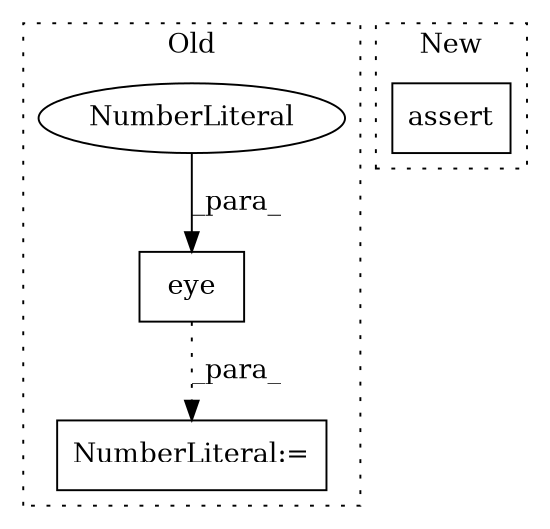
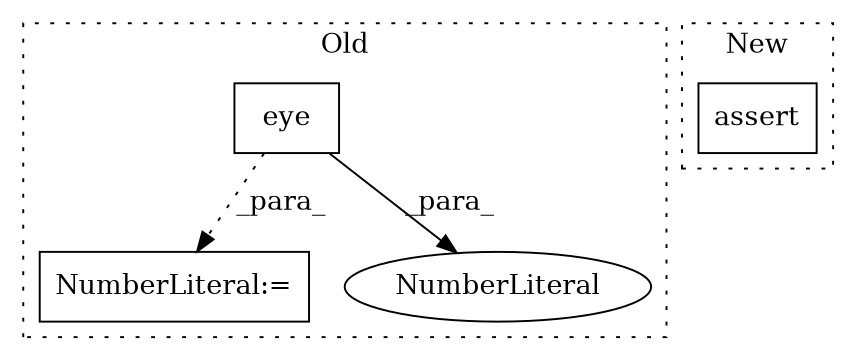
  digraph {
    node [l=1 shape=box]
    n1 [a=32 l="4,1" label=eye s="9989,9994"]
    n2 [a=7 label="NumberLiteral:=" s=9916]
    n3 [a=34 label=NumberLiteral s=9993 shape=ellipse]
    n4 [a=6 l=7 label=assert s=9464]
    subgraph cluster_1 {
      label=Old
      style=dotted
      n1
      n2
      n3
    }
    subgraph cluster_2 {
      label=New
      style=dotted
      n4
    }
    n1 -> n2 [label=_para_ style=dotted]
-   n3 -> n1 [label=_para_ style=solid]
+   n1 -> n3 [label=_para_ style=solid]
  }
